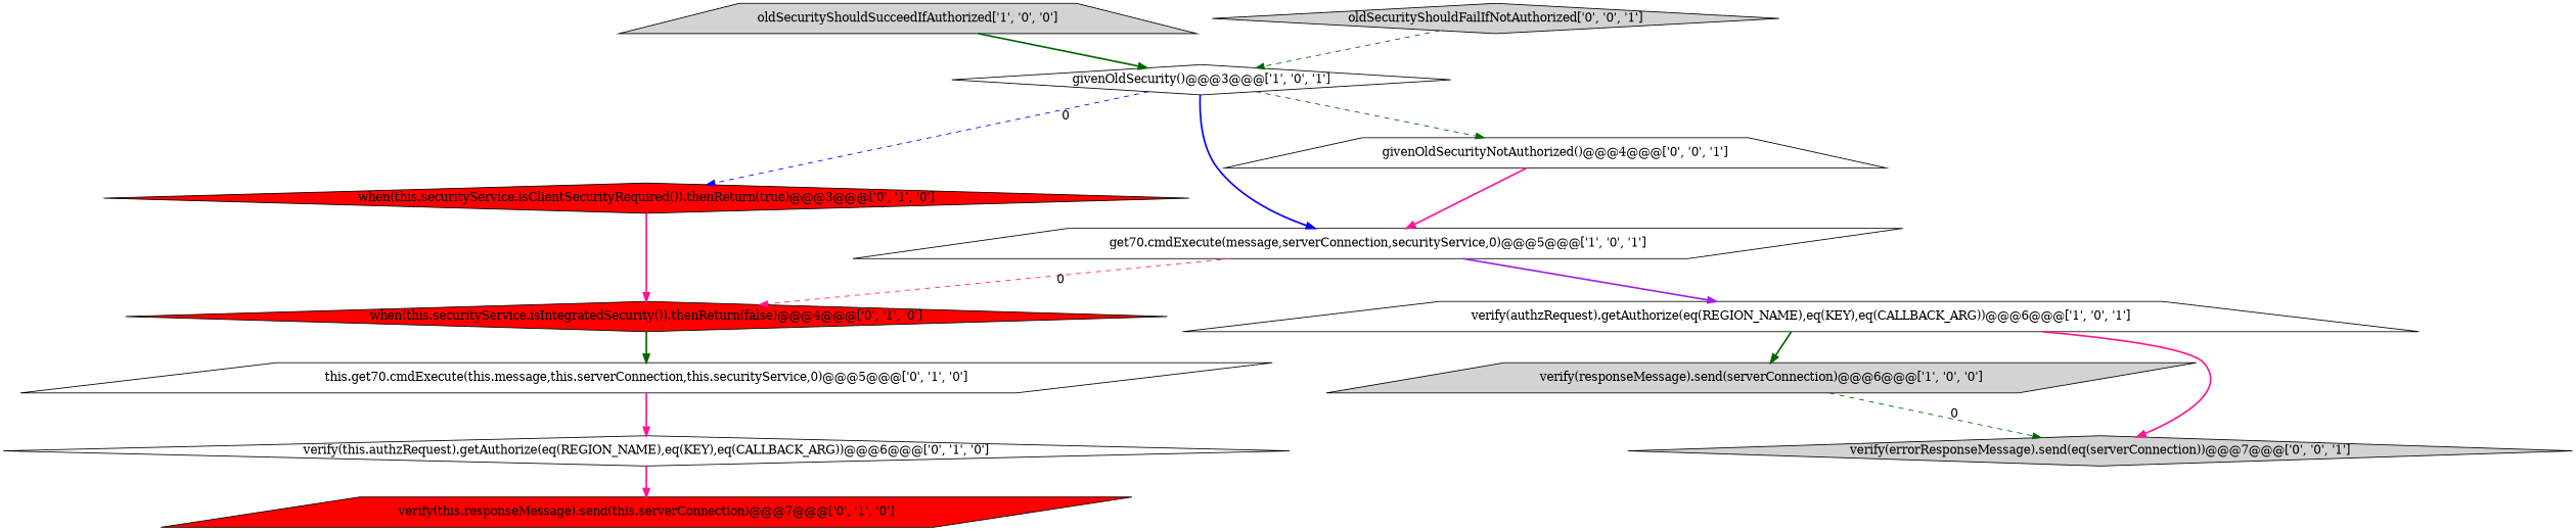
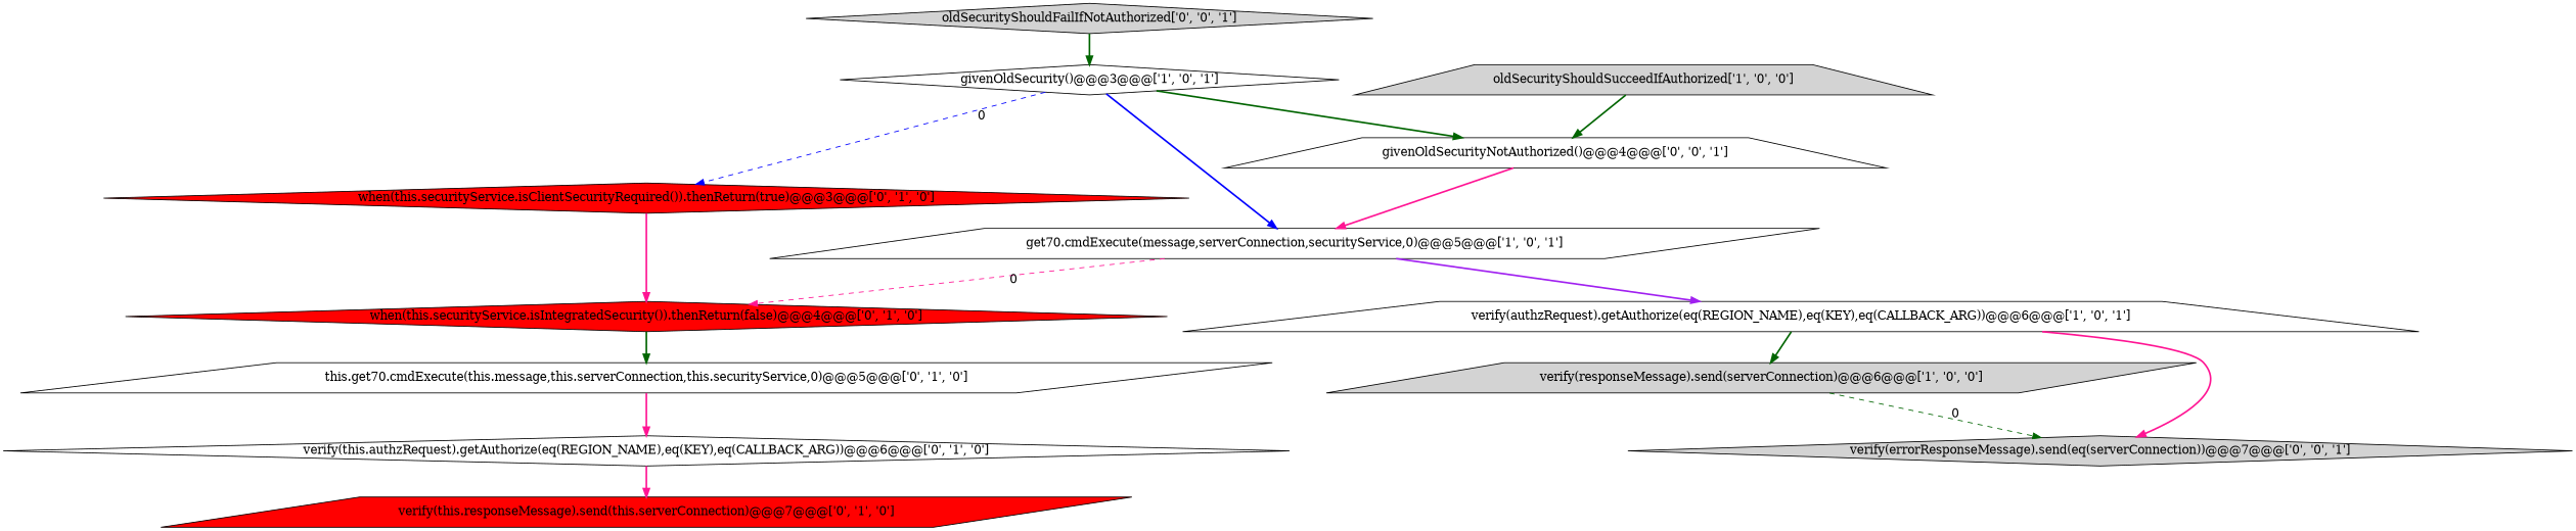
  digraph {
    node [fillcolor=white shape=diamond style=filled]
    edge [color=darkgreen style=bold]
    n1 [fillcolor=lightgray label="oldSecurityShouldSucceedIfAuthorized['1', '0', '0']" shape=trapezium]
    n2 [label="givenOldSecurity()@@@3@@@['1', '0', '1']"]
    n3 [fillcolor=red label="when(this.securityService.isClientSecurityRequired()).thenReturn(true)@@@3@@@['0', '1', '0']"]
    n4 [label="get70.cmdExecute(message,serverConnection,securityService,0)@@@5@@@['1', '0', '1']" shape=parallelogram]
    n5 [label="givenOldSecurityNotAuthorized()@@@4@@@['0', '0', '1']" shape=trapezium]
    n6 [fillcolor=red label="when(this.securityService.isIntegratedSecurity()).thenReturn(false)@@@4@@@['0', '1', '0']"]
    n7 [label="verify(authzRequest).getAuthorize(eq(REGION_NAME),eq(KEY),eq(CALLBACK_ARG))@@@6@@@['1', '0', '1']" shape=trapezium]
    n8 [label="verify(this.authzRequest).getAuthorize(eq(REGION_NAME),eq(KEY),eq(CALLBACK_ARG))@@@6@@@['0', '1', '0']"]
    n9 [fillcolor=red label="verify(this.responseMessage).send(this.serverConnection)@@@7@@@['0', '1', '0']" shape=parallelogram]
    n10 [label="this.get70.cmdExecute(this.message,this.serverConnection,this.securityService,0)@@@5@@@['0', '1', '0']" shape=parallelogram]
    n11 [fillcolor=lightgray label="oldSecurityShouldFailIfNotAuthorized['0', '0', '1']"]
    n12 [fillcolor=lightgray label="verify(responseMessage).send(serverConnection)@@@6@@@['1', '0', '0']" shape=parallelogram]
    n13 [fillcolor=lightgray label="verify(errorResponseMessage).send(eq(serverConnection))@@@7@@@['0', '0', '1']"]
-   n1 -> n2
+   n1 -> n5
    n2 -> n3 [color=blue label=0 style=dashed]
    n2 -> n4 [color=blue]
-   n2 -> n5 [style=dashed]
+   n2 -> n5
    n3 -> n6 [color=deeppink]
    n4 -> n6 [color=deeppink label=0 style=dashed]
    n4 -> n7 [color=purple]
    n5 -> n4 [color=deeppink]
    n6 -> n10
    n7 -> n12
    n7 -> n13 [color=deeppink]
    n8 -> n9 [color=deeppink]
    n10 -> n8 [color=deeppink]
-   n11 -> n2 [style=dashed]
+   n11 -> n2
    n12 -> n13 [label=0 style=dashed]
  }
